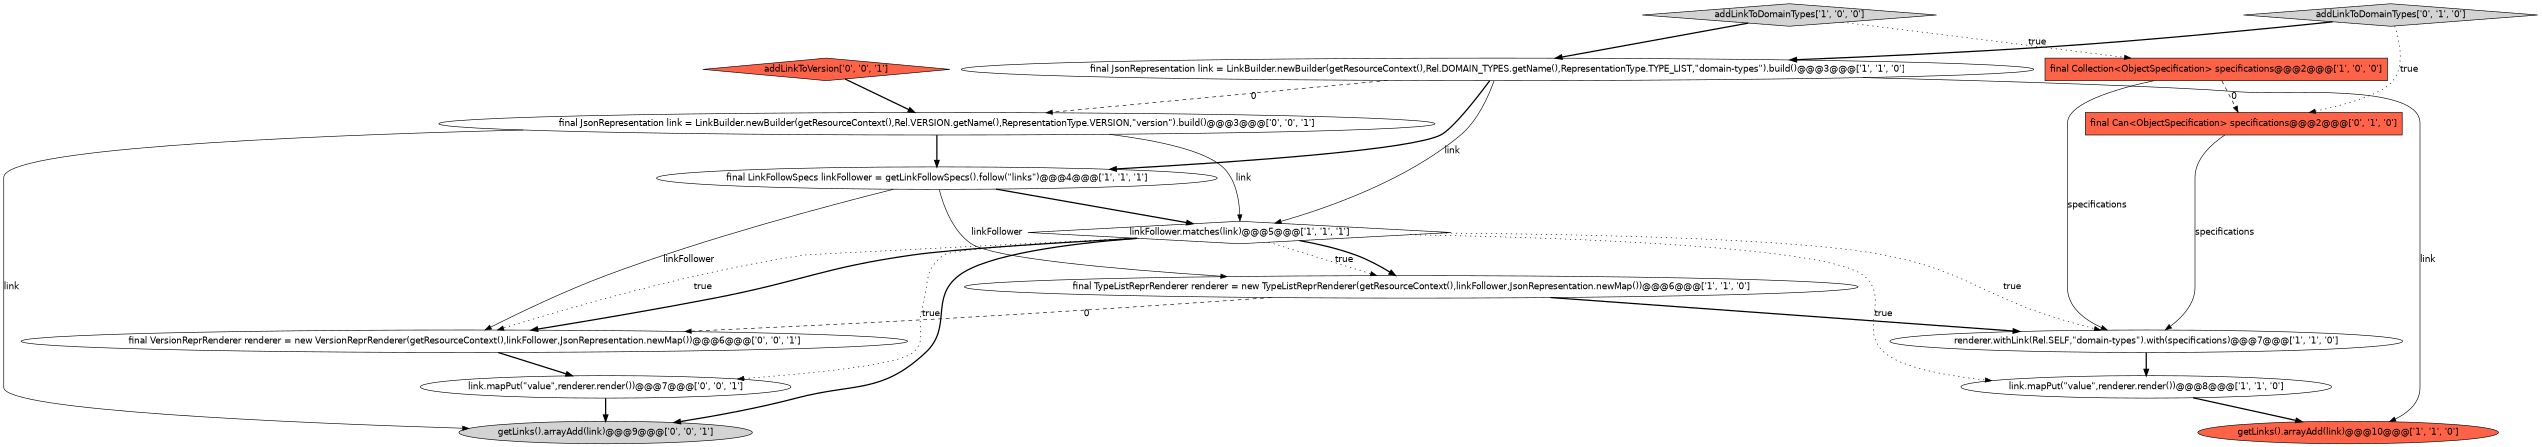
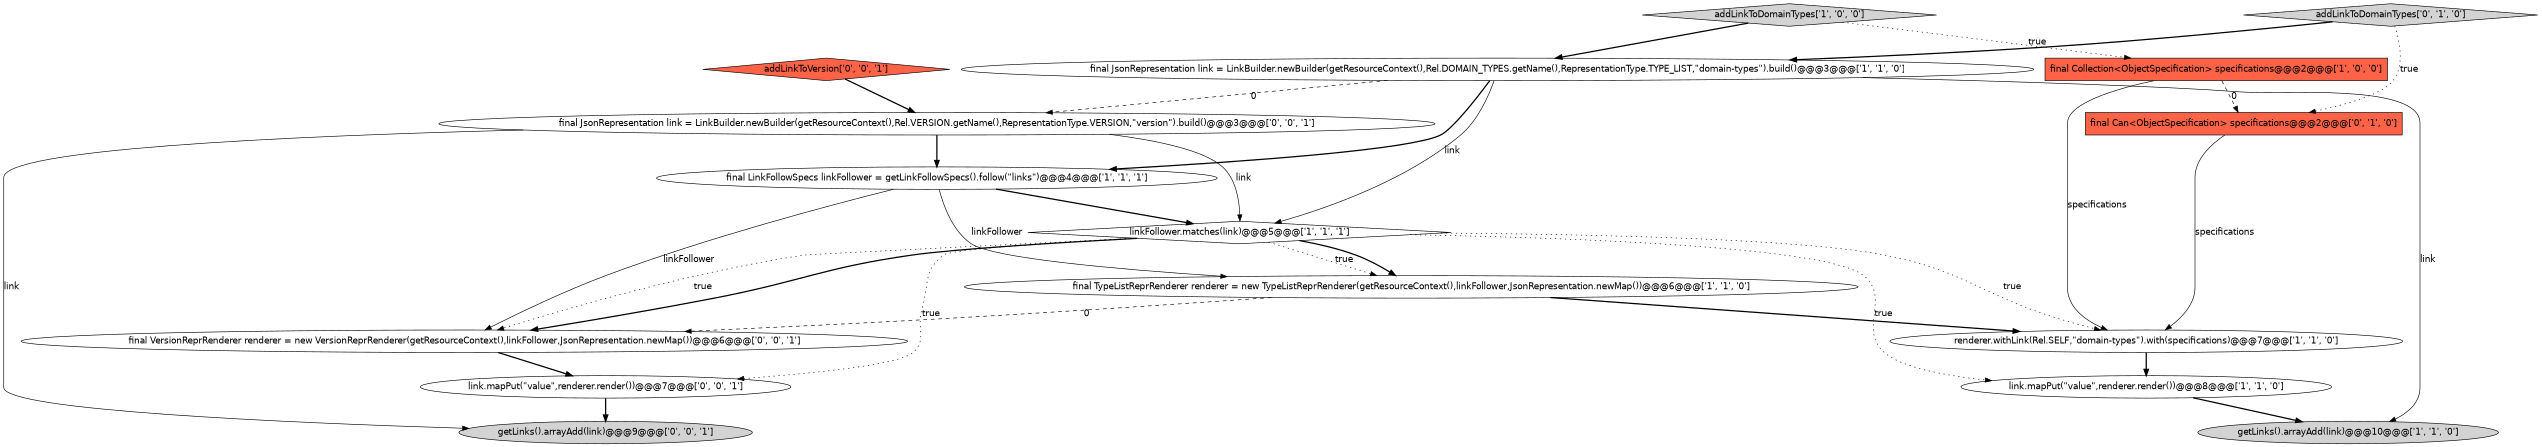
  digraph {
    fontname="DejaVu Sans"
    node [fillcolor=white fontname="DejaVu Sans" shape=ellipse style=filled]
    edge [fontname="DejaVu Sans" style=bold]
    n1 [label="final LinkFollowSpecs linkFollower = getLinkFollowSpecs().follow(\"links\")@@@4@@@['1', '1', '1']"]
    n2 [label="final TypeListReprRenderer renderer = new TypeListReprRenderer(getResourceContext(),linkFollower,JsonRepresentation.newMap())@@@6@@@['1', '1', '0']"]
    n3 [label="final VersionReprRenderer renderer = new VersionReprRenderer(getResourceContext(),linkFollower,JsonRepresentation.newMap())@@@6@@@['0', '0', '1']"]
    n4 [label="linkFollower.matches(link)@@@5@@@['1', '1', '1']" shape=diamond]
    n5 [label="renderer.withLink(Rel.SELF,\"domain-types\").with(specifications)@@@7@@@['1', '1', '0']"]
    n6 [label="link.mapPut(\"value\",renderer.render())@@@7@@@['0', '0', '1']"]
    n7 [label="link.mapPut(\"value\",renderer.render())@@@8@@@['1', '1', '0']"]
    n8 [fillcolor=lightgray label="getLinks().arrayAdd(link)@@@9@@@['0', '0', '1']"]
-   n9 [fillcolor=tomato label="getLinks().arrayAdd(link)@@@10@@@['1', '1', '0']"]
+   n9 [fillcolor=lightgray label="getLinks().arrayAdd(link)@@@10@@@['1', '1', '0']"]
    n10 [fillcolor=tomato label="final Can<ObjectSpecification> specifications@@@2@@@['0', '1', '0']" shape=box]
    n11 [fillcolor=tomato label="final Collection<ObjectSpecification> specifications@@@2@@@['1', '0', '0']" shape=box]
    n12 [fillcolor=lightgray label="addLinkToDomainTypes['1', '0', '0']" shape=diamond]
    n13 [label="final JsonRepresentation link = LinkBuilder.newBuilder(getResourceContext(),Rel.DOMAIN_TYPES.getName(),RepresentationType.TYPE_LIST,\"domain-types\").build()@@@3@@@['1', '1', '0']"]
    n14 [label="final JsonRepresentation link = LinkBuilder.newBuilder(getResourceContext(),Rel.VERSION.getName(),RepresentationType.VERSION,\"version\").build()@@@3@@@['0', '0', '1']"]
    n15 [fillcolor=tomato label="addLinkToVersion['0', '0', '1']" shape=diamond]
    n16 [fillcolor=lightgray label="addLinkToDomainTypes['0', '1', '0']" shape=diamond]
    n1 -> n2 [label=linkFollower style=solid]
    n1 -> n3 [label=linkFollower style=solid]
    n1 -> n4
    n2 -> n3 [label=0 style=dashed]
    n2 -> n5
    n3 -> n6
    n4 -> n2 [label=true style=dotted]
    n4 -> n2
    n4 -> n3 [label=true style=dotted]
    n4 -> n3
    n4 -> n5 [label=true style=dotted]
    n4 -> n6 [label=true style=dotted]
    n4 -> n7 [label=true style=dotted]
-   n4 -> n8
    n5 -> n7
    n6 -> n8
    n7 -> n9
    n10 -> n5 [label=specifications style=solid]
    n11 -> n5 [label=specifications style=solid]
    n11 -> n10 [label=0 style=dashed]
    n12 -> n11 [label=true style=dotted]
    n12 -> n13
    n13 -> n1
    n13 -> n4 [label=link style=solid]
    n13 -> n9 [label=link style=solid]
    n13 -> n14 [label=0 style=dashed]
    n14 -> n1
    n14 -> n4 [label=link style=solid]
    n14 -> n8 [label=link style=solid]
    n15 -> n14
    n16 -> n10 [label=true style=dotted]
    n16 -> n13
  }
